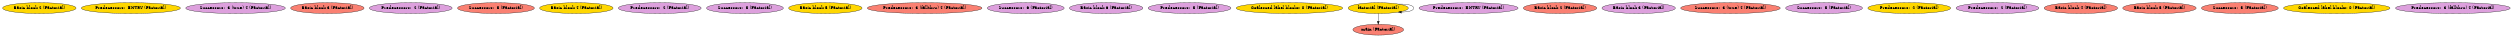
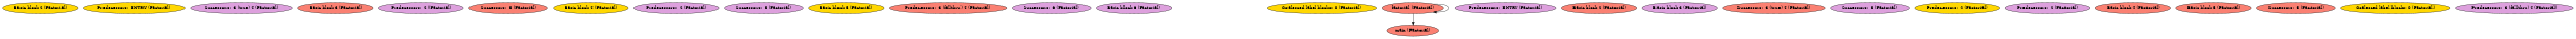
  digraph {
    node [fillcolor=plum style=filled]
    n1 [fillcolor=gold label="Basic block 2 (Factorial)"]
    n2 [fillcolor=gold label="Predecessors:  ENTRY (Factorial)"]
    n3 [label="Successors:  3 (true) 4 (Factorial)"]
    n4 [fillcolor=salmon label="Basic block 3 (Factorial)"]
    n5 [label="Predecessors:  2 (Factorial)"]
    n6 [fillcolor=salmon label="Successors:  5 (Factorial)"]
    n7 [fillcolor=gold label="Basic block 4 (Factorial)"]
    n8 [label="Predecessors:  2 (Factorial)"]
    n9 [label="Successors:  5 (Factorial)"]
    n10 [fillcolor=gold label="Basic block 5 (Factorial)"]
    n11 [fillcolor=salmon label="Predecessors:  3 (fallthru) 4 (Factorial)"]
    n12 [label="Successors:  6 (Factorial)"]
    n13 [label="Basic block 6 (Factorial)"]
-   n14 [label="Predecessors:  5 (Factorial)"]
    n15 [fillcolor=gold label="Coalesced label blocks: 0 (Factorial)"]
    n16 [fillcolor=salmon label="main (Factorial)"]
-   n17 [fillcolor=gold label="factorial (Factorial)"]
+   n17 [fillcolor=salmon label="factorial (Factorial)"]
    n18 [label="Predecessors:  ENTRY (Factorial)"]
    n19 [fillcolor=salmon label="Basic block 2 (Factorial)"]
    n20 [label="Basic block 3 (Factorial)"]
    n21 [fillcolor=salmon label="Successors:  3 (true) 4 (Factorial)"]
    n22 [label="Successors:  5 (Factorial)"]
    n23 [fillcolor=gold label="Predecessors:  2 (Factorial)"]
    n24 [label="Predecessors:  2 (Factorial)"]
    n25 [fillcolor=salmon label="Basic block 4 (Factorial)"]
    n26 [fillcolor=salmon label="Basic block 5 (Factorial)"]
    n27 [fillcolor=salmon label="Successors:  5 (Factorial)"]
    n28 [fillcolor=gold label="Coalesced label blocks: 0 (Factorial)"]
    n29 [label="Predecessors:  3 (fallthru) 4 (Factorial)"]
    n17 -> n16
    n17 -> n17
  }
